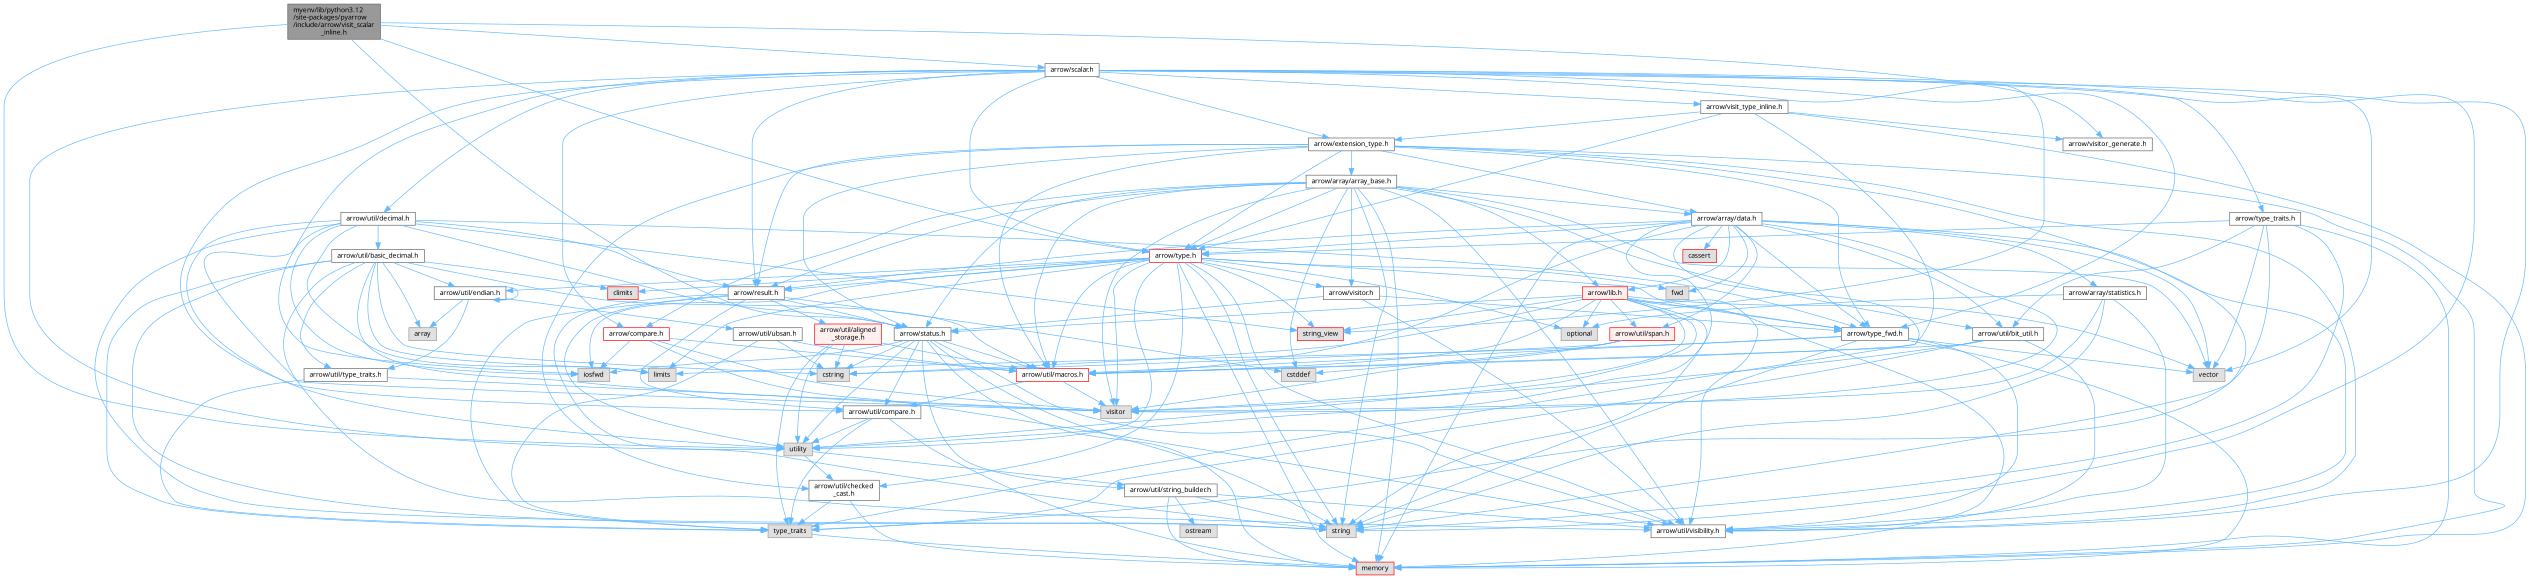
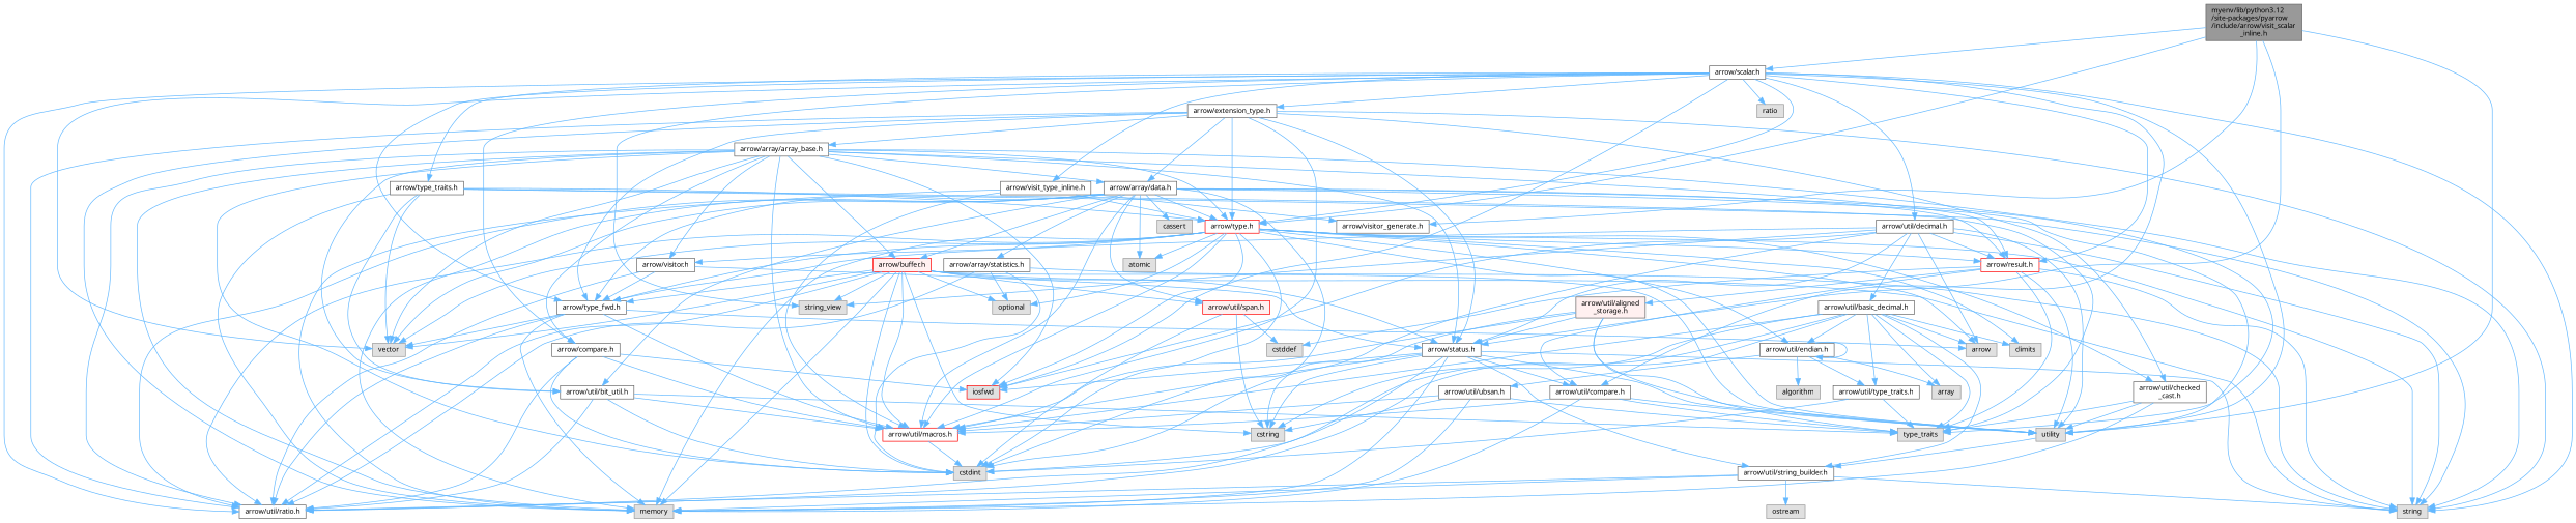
  digraph {
    fontname="Noto Sans"
    node [color=grey40 fillcolor=white fontname="Noto Sans" fontsize=10 shape=box style=filled]
    edge [color=steelblue1 fontname="Noto Sans" fontsize=10 labelfontname=Helvetica labelfontsize=10 style=solid]
    n1 [color=gray40 fillcolor=grey60 fontcolor=black height=0.2 label="myenv/lib/python3.12\l/site-packages/pyarrow\l/include/arrow/visit_scalar\l_inline.h" width=0.4]
    n2 [color=grey60 fillcolor="#E0E0E0" height=0.2 label=utility width=0.4]
    n3 [height=0.2 label="arrow/scalar.h" width=0.4]
    n4 [height=0.2 label="arrow/status.h" width=0.4]
    n5 [color=red height=0.2 label="arrow/type.h" width=0.4]
    n6 [height=0.2 label="arrow/visitor_generate.h" width=0.4]
    n7 [height=0.2 label="arrow/util/string_builder.h" width=0.4]
-   n8 [color=grey60 fillcolor="#E0E0E0" height=0.2 label=iosfwd width=0.4]
+   n8 [color=red fillcolor="#E0E0E0" height=0.2 label=iosfwd width=0.4]
+   n9 [color=grey60 fillcolor="#E0E0E0" height=0.2 label=ratio width=0.4]
    n10 [color=grey60 fillcolor="#E0E0E0" height=0.2 label=string width=0.4]
-   n11 [color=red fillcolor="#E0E0E0" height=0.2 label=string_view width=0.4]
+   n11 [color=grey60 fillcolor="#E0E0E0" height=0.2 label=string_view width=0.4]
    n12 [color=grey60 fillcolor="#E0E0E0" height=0.2 label=vector width=0.4]
-   n13 [color=red height=0.2 label="arrow/compare.h" width=0.4]
-   n14 [height=0.2 label="arrow/util/visibility.h" width=0.4]
+   n13 [height=0.2 label="arrow/compare.h" width=0.4]
+   n14 [height=0.2 label="arrow/util/ratio.h" width=0.4]
    n15 [height=0.2 label="arrow/extension_type.h" width=0.4]
    n16 [height=0.2 label="arrow/util/compare.h" width=0.4]
    n17 [height=0.2 label="arrow/type_fwd.h" width=0.4]
-   n18 [height=0.2 label="arrow/result.h" width=0.4]
+   n18 [color=red height=0.2 label="arrow/result.h" width=0.4]
    n19 [height=0.2 label="arrow/type_traits.h" width=0.4]
    n20 [height=0.2 label="arrow/util/decimal.h" width=0.4]
    n21 [height=0.2 label="arrow/visit_type_inline.h" width=0.4]
-   n22 [color=red fillcolor="#E0E0E0" height=0.2 label=memory width=0.4]
+   n22 [color=grey60 fillcolor="#E0E0E0" height=0.2 label=memory width=0.4]
    n23 [color=red height=0.2 label="arrow/util/macros.h" width=0.4]
    n24 [color=grey60 fillcolor="#E0E0E0" height=0.2 label=cstring width=0.4]
-   n25 [color=grey60 fillcolor="#E0E0E0" height=0.2 label=visitor width=0.4]
+   n25 [color=grey60 fillcolor="#E0E0E0" height=0.2 label=cstdint width=0.4]
    n26 [height=0.2 label="arrow/util/checked\l_cast.h" width=0.4]
    n27 [height=0.2 label="arrow/visitor.h" width=0.4]
-   n28 [color=grey60 fillcolor="#E0E0E0" height=0.2 label=fwd width=0.4]
+   n28 [color=grey60 fillcolor="#E0E0E0" height=0.2 label=atomic width=0.4]
    n29 [color=grey60 fillcolor="#E0E0E0" height=0.2 label=optional width=0.4]
-   n30 [color=grey60 fillcolor="#E0E0E0" height=0.2 label=limits width=0.4]
-   n31 [color=red fillcolor="#E0E0E0" height=0.2 label=climits width=0.4]
+   n30 [color=grey60 fillcolor="#E0E0E0" height=0.2 label=arrow width=0.4]
+   n31 [color=grey60 fillcolor="#E0E0E0" height=0.2 label=climits width=0.4]
    n32 [height=0.2 label="arrow/util/endian.h" width=0.4]
    n33 [height=0.2 label="arrow/array/array_base.h" width=0.4]
    n34 [height=0.2 label="arrow/array/data.h" width=0.4]
    n35 [color=grey60 fillcolor="#E0E0E0" height=0.2 label=type_traits width=0.4]
    n36 [color=grey60 fillcolor="#E0E0E0" height=0.2 label=cstddef width=0.4]
-   n37 [color=red fillcolor="#FFF0F0" height=0.2 label="arrow/util/aligned\l_storage.h" width=0.4]
+   n37 [fillcolor="#FFF0F0" height=0.2 label="arrow/util/aligned\l_storage.h" width=0.4]
    n38 [height=0.2 label="arrow/util/bit_util.h" width=0.4]
    n39 [height=0.2 label="arrow/util/basic_decimal.h" width=0.4]
-   n40 [color=red fillcolor="#FFF0F0" height=0.2 label="arrow/lib.h" width=0.4]
-   n41 [color=red fillcolor="#E0E0E0" height=0.2 label=cassert width=0.4]
+   n40 [color=red fillcolor="#FFF0F0" height=0.2 label="arrow/buffer.h" width=0.4]
+   n41 [color=grey60 fillcolor="#E0E0E0" height=0.2 label=cassert width=0.4]
    n42 [height=0.2 label="arrow/array/statistics.h" width=0.4]
    n43 [color=red fillcolor="#FFF0F0" height=0.2 label="arrow/util/span.h" width=0.4]
    n44 [color=grey60 fillcolor="#E0E0E0" height=0.2 label=ostream width=0.4]
+   n45 [color=grey60 fillcolor="#E0E0E0" height=0.2 label=algorithm width=0.4]
    n46 [color=grey60 fillcolor="#E0E0E0" height=0.2 label=array width=0.4]
    n47 [height=0.2 label="arrow/util/type_traits.h" width=0.4]
    n48 [height=0.2 label="arrow/util/ubsan.h" width=0.4]
    n1 -> n2
    n1 -> n3
    n1 -> n4
    n1 -> n5
    n1 -> n6
    n2 -> n7
    n3 -> n2
    n3 -> n5
    n3 -> n8
+   n3 -> n9
    n3 -> n10
    n3 -> n11
    n3 -> n12
    n3 -> n13
    n3 -> n14
    n3 -> n15
    n3 -> n16
    n3 -> n17
    n3 -> n18
    n3 -> n19
    n3 -> n20
    n3 -> n21
    n4 -> n2
    n4 -> n7
    n4 -> n8
    n4 -> n10
    n4 -> n14
    n4 -> n16
    n4 -> n22
    n4 -> n23
    n4 -> n24
    n5 -> n2
    n5 -> n8
    n5 -> n10
-   n5 -> n11
+   n5 -> n12
    n5 -> n14
    n5 -> n17
    n5 -> n18
    n5 -> n22
    n5 -> n23
    n5 -> n25
    n5 -> n26
    n5 -> n27
    n5 -> n28
    n5 -> n29
    n5 -> n30
    n5 -> n31
    n5 -> n32
    n7 -> n10
    n7 -> n14
    n7 -> n22
    n7 -> n44
    n13 -> n8
    n13 -> n14
    n13 -> n23
    n13 -> n25
    n15 -> n4
    n15 -> n5
    n15 -> n10
    n15 -> n14
    n15 -> n17
-   n15 -> n18
    n15 -> n22
    n15 -> n23
    n15 -> n26
    n15 -> n33
    n15 -> n34
    n16 -> n2
    n16 -> n22
-   n23 -> n16
+   n16 -> n23
    n16 -> n35
-   n17 -> n10
    n17 -> n12
    n17 -> n14
    n17 -> n22
    n17 -> n23
    n17 -> n30
    n18 -> n2
-   n18 -> n4
+   n37 -> n4
    n18 -> n10
    n18 -> n16
    n18 -> n35
    n18 -> n36
    n18 -> n37
    n19 -> n5
    n19 -> n10
    n19 -> n12
    n19 -> n22
    n19 -> n35
    n19 -> n38
    n20 -> n2
    n20 -> n4
    n20 -> n8
    n20 -> n10
    n20 -> n11
    n20 -> n17
    n20 -> n18
    n20 -> n25
    n20 -> n30
    n20 -> n39
    n21 -> n5
    n21 -> n6
-   n21 -> n15
    n21 -> n22
    n21 -> n23
    n23 -> n25
-   n2 -> n26
+   n26 -> n2
    n26 -> n22
    n26 -> n35
    n27 -> n4
    n27 -> n14
    n27 -> n17
    n32 -> n32
+   n32 -> n45
    n32 -> n46
    n32 -> n47
    n32 -> n48
    n33 -> n4
    n33 -> n5
-   n33 -> n36
+   n33 -> n8
    n33 -> n10
    n33 -> n12
    n33 -> n13
    n33 -> n14
    n33 -> n18
    n33 -> n22
    n33 -> n23
    n33 -> n25
    n33 -> n27
    n33 -> n34
    n33 -> n38
    n33 -> n40
    n34 -> n2
    n34 -> n5
    n34 -> n12
    n34 -> n14
    n34 -> n17
    n34 -> n18
    n34 -> n22
    n34 -> n23
    n34 -> n25
    n34 -> n28
    n34 -> n35
    n34 -> n38
    n34 -> n40
    n34 -> n41
    n34 -> n42
    n34 -> n43
    n37 -> n2
    n37 -> n23
    n37 -> n24
    n37 -> n35
    n38 -> n14
    n38 -> n23
    n38 -> n25
    n38 -> n35
-   n39 -> n10
+   n39 -> n7
    n39 -> n14
    n39 -> n23
    n39 -> n24
    n39 -> n25
    n39 -> n30
    n39 -> n31
    n39 -> n32
    n39 -> n35
    n39 -> n46
    n39 -> n47
    n40 -> n2
    n40 -> n4
    n40 -> n10
    n40 -> n11
    n40 -> n12
    n40 -> n14
    n40 -> n17
    n40 -> n22
    n40 -> n23
    n40 -> n24
    n40 -> n25
    n40 -> n29
    n40 -> n43
    n42 -> n10
    n42 -> n14
    n42 -> n25
    n42 -> n29
    n43 -> n24
    n43 -> n25
    n43 -> n36
    n47 -> n25
    n47 -> n35
-   n35 -> n22
+   n48 -> n22
    n48 -> n23
    n48 -> n24
    n48 -> n35
  }
